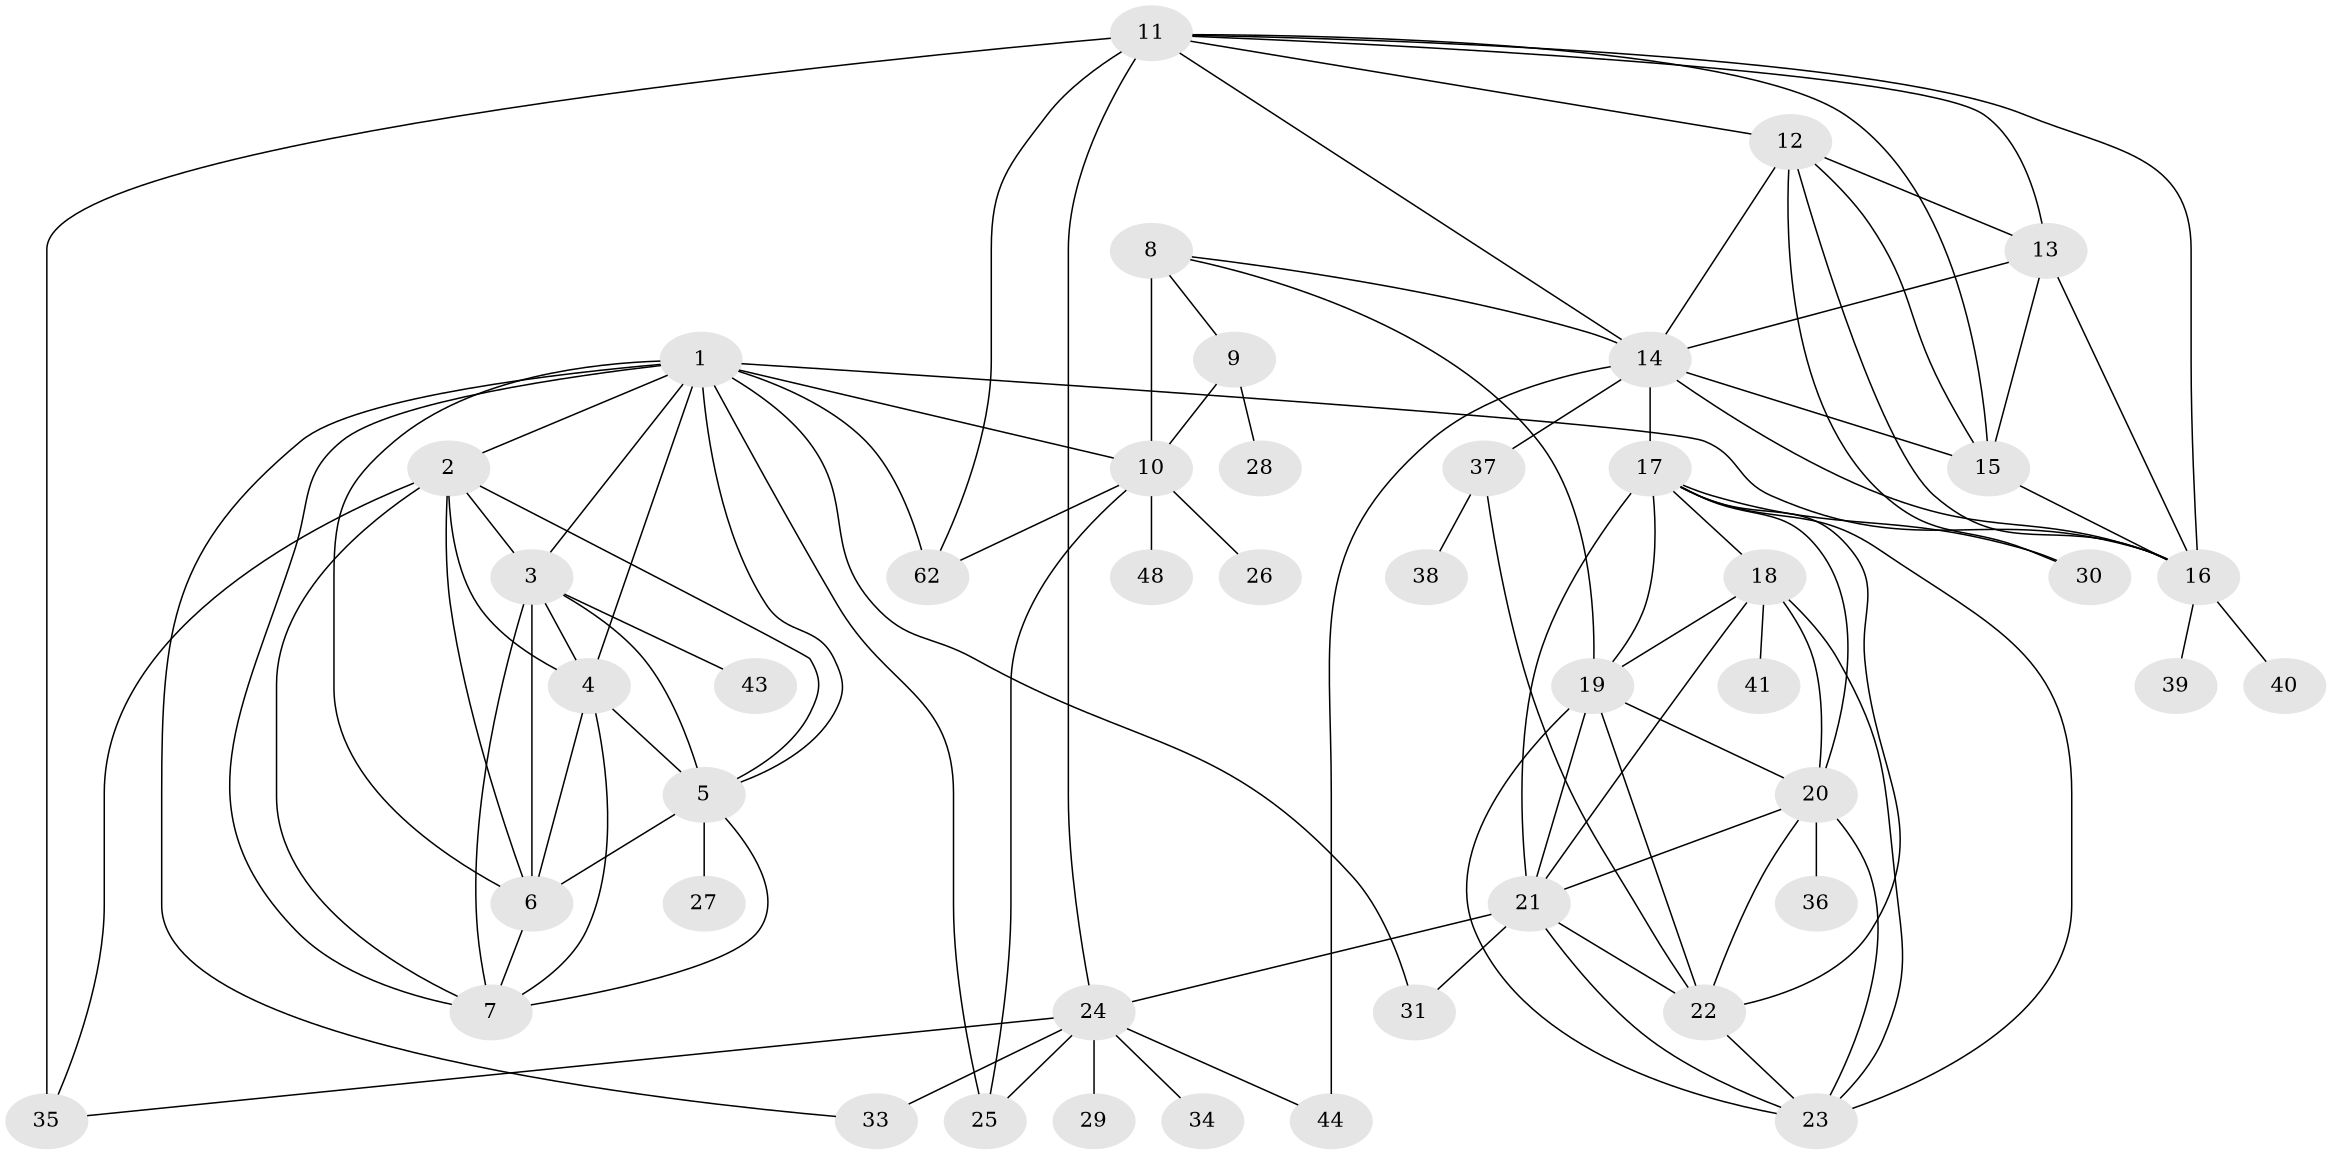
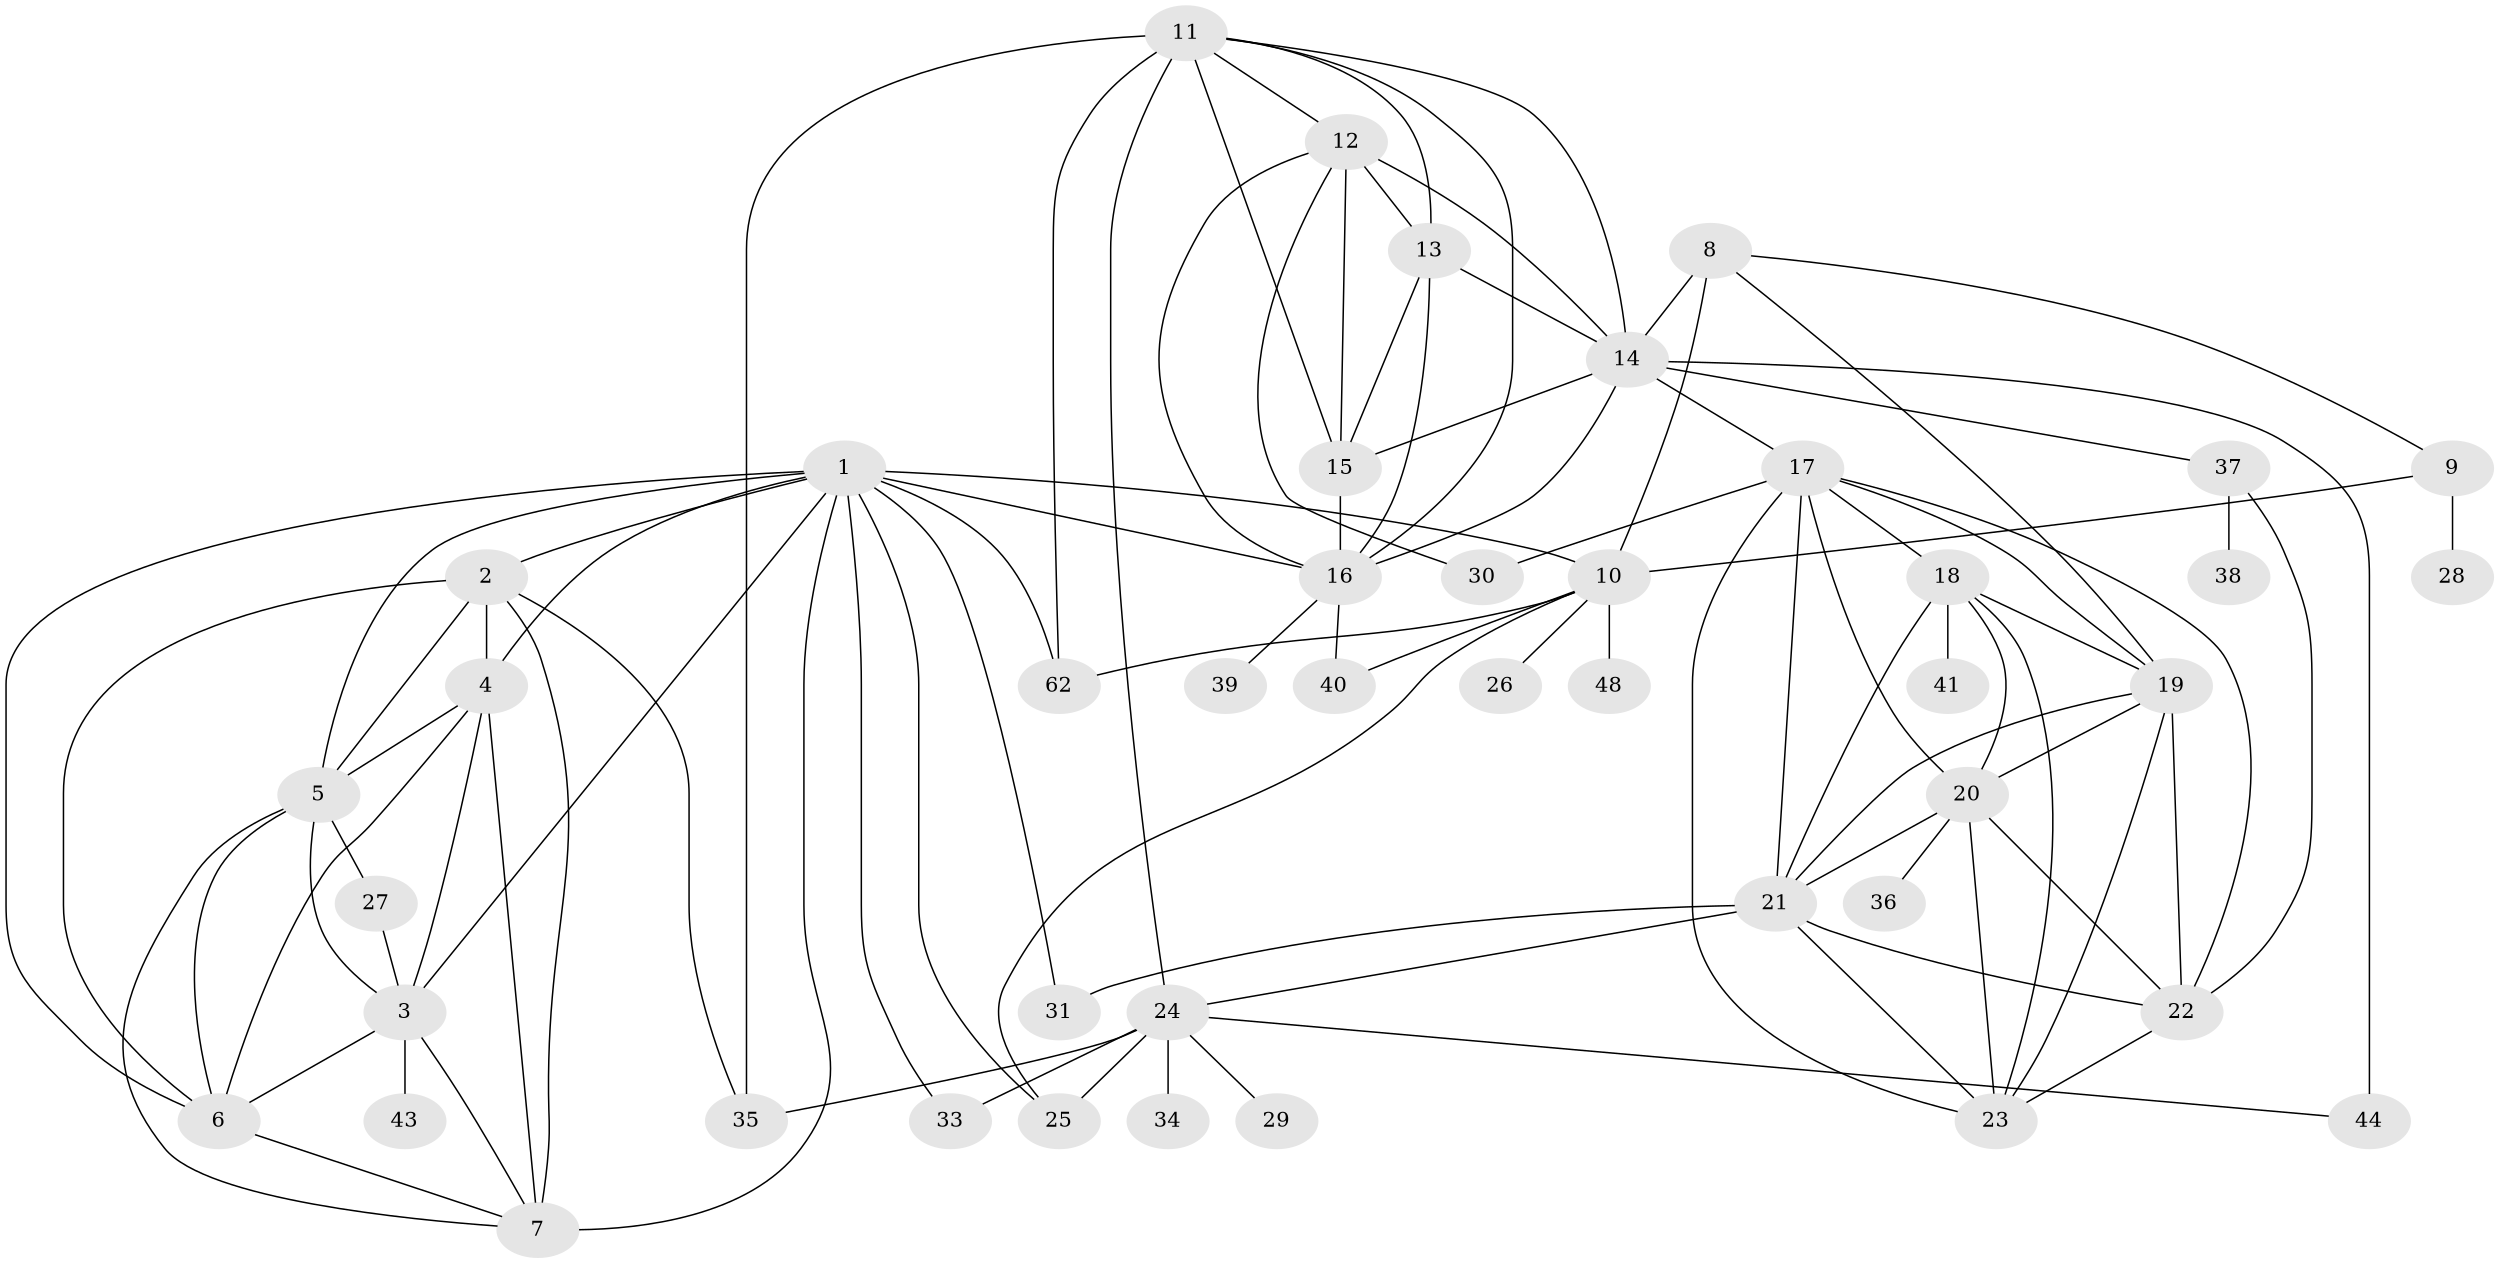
  graph {
    node [color=gray90 style=filled]
    edge [weight=1.0]
    1
    2
    3
    4
    5
    6
    7
    10
    16
    25
    31
    n12 [label=62]
    33
    35
    43
    27
    26
    40
    n19 [label=48]
    39
    21
    24
    22
    23
    8
    9
    14
    19
    28
    15
    17
    37
    44
    20
    11
    12
    13
    30
    29
    34
    18
    38
    41
    36
    1 -- 2
    1 -- 3
    1 -- 4
    1 -- 5
    1 -- 6
    1 -- 7
    1 -- 10
    1 -- 16
    1 -- 25
    1 -- 31
    1 -- n12
    1 -- 33
-   2 -- 3
+   27 -- 3
    2 -- 4 [weight=4.0]
    2 -- 5
    2 -- 6
    2 -- 7
    2 -- 35
    3 -- 4
    3 -- 5
    3 -- 6
    3 -- 7
    3 -- 43
    4 -- 5
    4 -- 6
    4 -- 7
    5 -- 6
    5 -- 7
    5 -- 27 [weight=5.0]
    6 -- 7
    10 -- 25
    10 -- n12 [weight=2.0]
    10 -- 26 [weight=3.0]
+   10 -- 40 [weight=4.0]
    10 -- n19 [weight=2.0]
    16 -- 40
    16 -- 39
    21 -- 31
    21 -- 24
    21 -- 22
    21 -- 23
    24 -- 25 [weight=6.0]
    24 -- 33 [weight=3.0]
    24 -- 35
    24 -- 44
    24 -- 29 [weight=5.0]
    24 -- 34 [weight=4.0]
    22 -- 23
    8 -- 10 [weight=5.0]
    8 -- 9
    8 -- 14
    8 -- 19
    9 -- 10 [weight=5.0]
    9 -- 28
    14 -- 16
    14 -- 15
    14 -- 17
    14 -- 37
    14 -- 44 [weight=3.0]
    19 -- 21
    19 -- 22
    19 -- 23
    19 -- 20
    15 -- 16
    17 -- 21
    17 -- 22
    17 -- 23
    17 -- 19
    17 -- 20
    17 -- 30
    17 -- 18
    37 -- 22
    37 -- 38
    20 -- 21
    20 -- 22
    20 -- 23
    20 -- 36
    11 -- 16 [weight=2.0]
    11 -- n12
    11 -- 35 [weight=8.0]
    11 -- 24
    11 -- 14 [weight=2.0]
    11 -- 15 [weight=2.0]
    11 -- 12 [weight=2.0]
    11 -- 13 [weight=2.0]
    12 -- 16
    12 -- 14
    12 -- 15
    12 -- 13
    12 -- 30
    13 -- 16
    13 -- 14
    13 -- 15
    18 -- 21
    18 -- 23
    18 -- 19
    18 -- 20
    18 -- 41
  }
